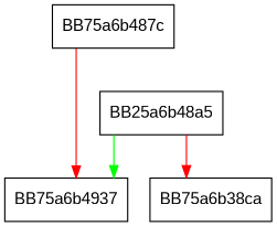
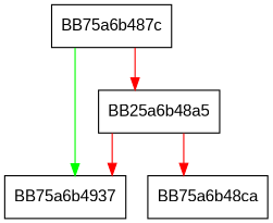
  digraph {
    fontname="Liberation Sans"
    splines=ortho
    node [fontname="Liberation Sans" shape=box]
    edge [color=green fontname="Liberation Sans"]
    BB75a6b487c
    BB75a6b4937
    n3 [label=BB25a6b48a5]
-   BB75a6b48ca [label=BB75a6b38ca]
-   BB75a6b487c -> BB75a6b4937 [color=red]
-   n3 -> BB75a6b4937
+   BB75a6b48ca
+   BB75a6b487c -> BB75a6b4937
+   BB75a6b487c -> n3 [color=red]
+   n3 -> BB75a6b4937 [color=red]
    n3 -> BB75a6b48ca [color=red]
  }
